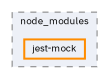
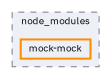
  digraph {
    compound=true
    fontname="IBM Plex Sans"
-   n1 [color=darkorange fillcolor="#edf0f7" fontname="IBM Plex Sans" fontsize=10 height=0.2 label="jest-mock" shape=box style="filled,bold" width=0.4]
+   n1 [color=darkorange fillcolor="#edf0f7" fontname="IBM Plex Sans" fontsize=10 height=0.2 label="mock-mock" shape=box style="filled,bold" width=0.4]
    subgraph cluster_1 {
      bgcolor="#edf0f7"
      fontsize=10
      label=node_modules
      pencolor=grey50
      style="filled,dashed"
      n1
    }
  }
